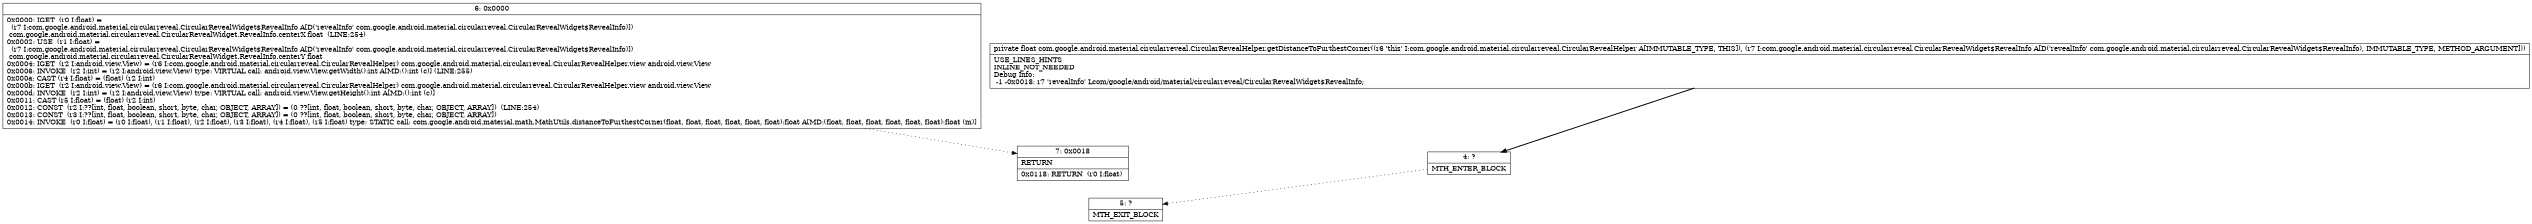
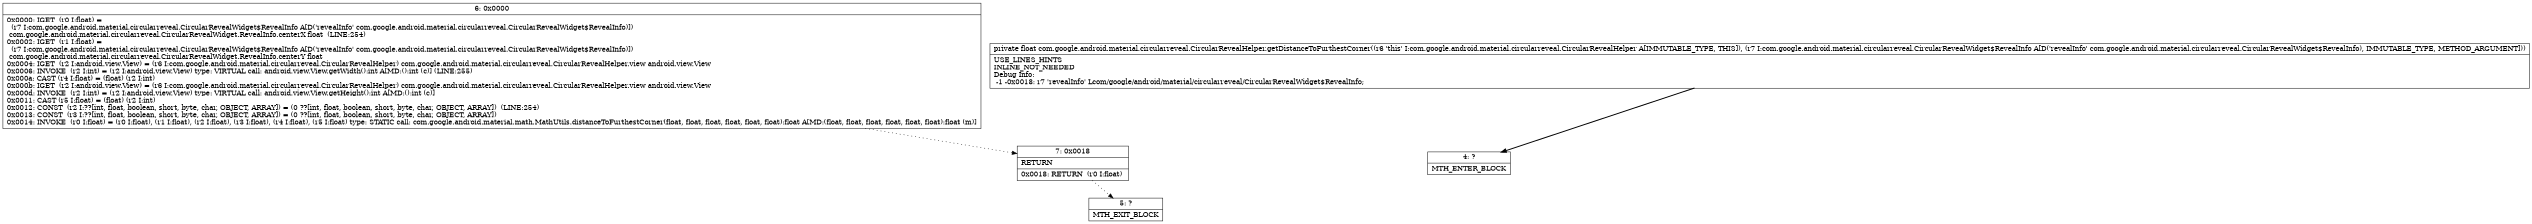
  digraph {
    node [shape=record]
    edge [style=dotted]
    n1 [label="{4\:\ ?|MTH_ENTER_BLOCK\l}"]
-   n2 [label="{6\:\ 0x0000|0x0000: IGET  (r0 I:float) = \l  (r7 I:com.google.android.material.circularreveal.CircularRevealWidget$RevealInfo A[D('revealInfo' com.google.android.material.circularreveal.CircularRevealWidget$RevealInfo)])\l com.google.android.material.circularreveal.CircularRevealWidget.RevealInfo.centerX float  (LINE:254)\l0x0002: USE  (r1 I:float) = \l  (r7 I:com.google.android.material.circularreveal.CircularRevealWidget$RevealInfo A[D('revealInfo' com.google.android.material.circularreveal.CircularRevealWidget$RevealInfo)])\l com.google.android.material.circularreveal.CircularRevealWidget.RevealInfo.centerY float \l0x0004: IGET  (r2 I:android.view.View) = (r6 I:com.google.android.material.circularreveal.CircularRevealHelper) com.google.android.material.circularreveal.CircularRevealHelper.view android.view.View \l0x0006: INVOKE  (r2 I:int) = (r2 I:android.view.View) type: VIRTUAL call: android.view.View.getWidth():int A[MD:():int (c)] (LINE:255)\l0x000a: CAST (r4 I:float) = (float) (r2 I:int) \l0x000b: IGET  (r2 I:android.view.View) = (r6 I:com.google.android.material.circularreveal.CircularRevealHelper) com.google.android.material.circularreveal.CircularRevealHelper.view android.view.View \l0x000d: INVOKE  (r2 I:int) = (r2 I:android.view.View) type: VIRTUAL call: android.view.View.getHeight():int A[MD:():int (c)]\l0x0011: CAST (r5 I:float) = (float) (r2 I:int) \l0x0012: CONST  (r2 I:??[int, float, boolean, short, byte, char, OBJECT, ARRAY]) = (0 ??[int, float, boolean, short, byte, char, OBJECT, ARRAY])  (LINE:254)\l0x0013: CONST  (r3 I:??[int, float, boolean, short, byte, char, OBJECT, ARRAY]) = (0 ??[int, float, boolean, short, byte, char, OBJECT, ARRAY]) \l0x0014: INVOKE  (r0 I:float) = (r0 I:float), (r1 I:float), (r2 I:float), (r3 I:float), (r4 I:float), (r5 I:float) type: STATIC call: com.google.android.material.math.MathUtils.distanceToFurthestCorner(float, float, float, float, float, float):float A[MD:(float, float, float, float, float, float):float (m)]\l}"]
-   n3 [label="{7\:\ 0x0018|RETURN\l|0x0118: RETURN  (r0 I:float) \l}"]
+   n2 [label="{6\:\ 0x0000|0x0000: IGET  (r0 I:float) = \l  (r7 I:com.google.android.material.circularreveal.CircularRevealWidget$RevealInfo A[D('revealInfo' com.google.android.material.circularreveal.CircularRevealWidget$RevealInfo)])\l com.google.android.material.circularreveal.CircularRevealWidget.RevealInfo.centerX float  (LINE:254)\l0x0002: IGET  (r1 I:float) = \l  (r7 I:com.google.android.material.circularreveal.CircularRevealWidget$RevealInfo A[D('revealInfo' com.google.android.material.circularreveal.CircularRevealWidget$RevealInfo)])\l com.google.android.material.circularreveal.CircularRevealWidget.RevealInfo.centerY float \l0x0004: IGET  (r2 I:android.view.View) = (r6 I:com.google.android.material.circularreveal.CircularRevealHelper) com.google.android.material.circularreveal.CircularRevealHelper.view android.view.View \l0x0006: INVOKE  (r2 I:int) = (r2 I:android.view.View) type: VIRTUAL call: android.view.View.getWidth():int A[MD:():int (c)] (LINE:255)\l0x000a: CAST (r4 I:float) = (float) (r2 I:int) \l0x000b: IGET  (r2 I:android.view.View) = (r6 I:com.google.android.material.circularreveal.CircularRevealHelper) com.google.android.material.circularreveal.CircularRevealHelper.view android.view.View \l0x000d: INVOKE  (r2 I:int) = (r2 I:android.view.View) type: VIRTUAL call: android.view.View.getHeight():int A[MD:():int (c)]\l0x0011: CAST (r5 I:float) = (float) (r2 I:int) \l0x0012: CONST  (r2 I:??[int, float, boolean, short, byte, char, OBJECT, ARRAY]) = (0 ??[int, float, boolean, short, byte, char, OBJECT, ARRAY])  (LINE:254)\l0x0013: CONST  (r3 I:??[int, float, boolean, short, byte, char, OBJECT, ARRAY]) = (0 ??[int, float, boolean, short, byte, char, OBJECT, ARRAY]) \l0x0014: INVOKE  (r0 I:float) = (r0 I:float), (r1 I:float), (r2 I:float), (r3 I:float), (r4 I:float), (r5 I:float) type: STATIC call: com.google.android.material.math.MathUtils.distanceToFurthestCorner(float, float, float, float, float, float):float A[MD:(float, float, float, float, float, float):float (m)]\l}"]
+   n3 [label="{7\:\ 0x0018|RETURN\l|0x0018: RETURN  (r0 I:float) \l}"]
    n4 [label="{5\:\ ?|MTH_EXIT_BLOCK\l}"]
    n5 [label="{private float com.google.android.material.circularreveal.CircularRevealHelper.getDistanceToFurthestCorner((r6 'this' I:com.google.android.material.circularreveal.CircularRevealHelper A[IMMUTABLE_TYPE, THIS]), (r7 I:com.google.android.material.circularreveal.CircularRevealWidget$RevealInfo A[D('revealInfo' com.google.android.material.circularreveal.CircularRevealWidget$RevealInfo), IMMUTABLE_TYPE, METHOD_ARGUMENT]))  | USE_LINES_HINTS\lINLINE_NOT_NEEDED\lDebug Info:\l  \-1 \-0x0018: r7 'revealInfo' Lcom\/google\/android\/material\/circularreveal\/CircularRevealWidget$RevealInfo;\l}"]
    n2 -> n3
-   n1 -> n4
+   n3 -> n4
    n5 -> n1 [style=bold]
  }
